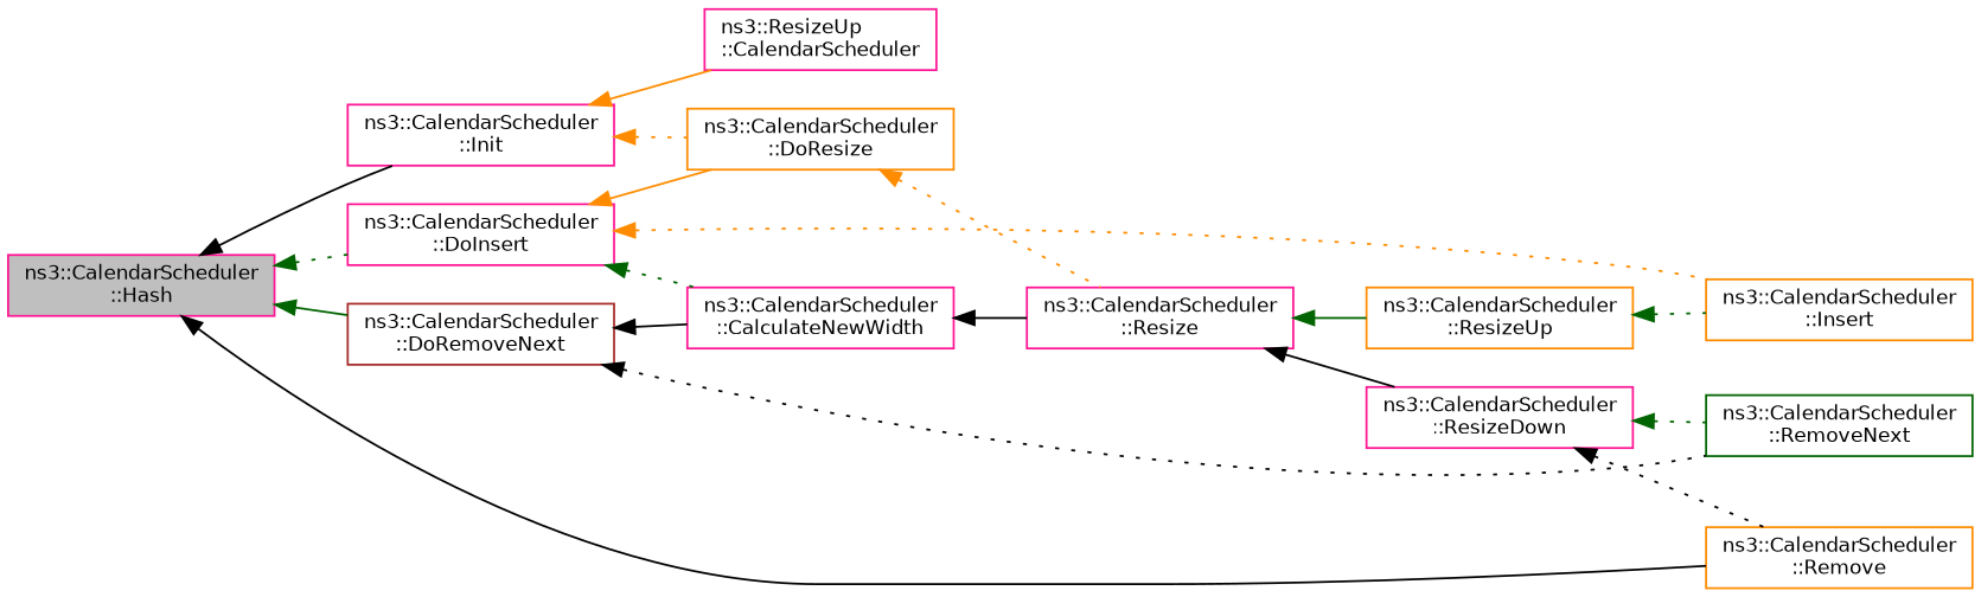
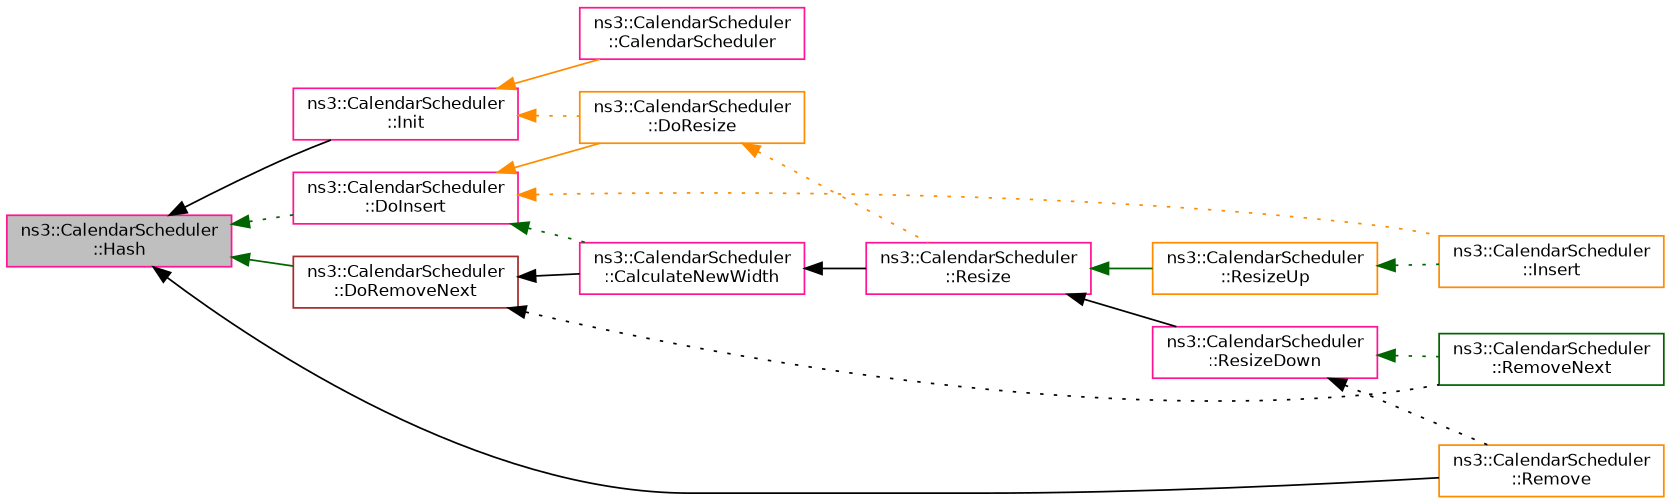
  digraph {
    rankdir=LR
    node [color=deeppink fillcolor=white fontname=Helvetica fontsize=10 shape=record style=filled]
    edge [color=black dir=back fontname=Helvetica fontsize=10 labelfontname=Helvetica labelfontsize=10 style=solid]
    n1 [fillcolor=grey75 fontcolor=black height=0.2 label="ns3::CalendarScheduler\l::Hash" width=0.4]
    n2 [height=0.2 label="ns3::CalendarScheduler\l::Init" width=0.4]
    n3 [color=darkorange height=0.2 label="ns3::CalendarScheduler\l::Remove" width=0.4]
    n4 [height=0.2 label="ns3::CalendarScheduler\l::DoInsert" width=0.4]
    n5 [color=brown height=0.2 label="ns3::CalendarScheduler\l::DoRemoveNext" width=0.4]
-   n6 [height=0.2 label="ns3::ResizeUp\l::CalendarScheduler" width=0.4]
+   n6 [height=0.2 label="ns3::CalendarScheduler\l::CalendarScheduler" width=0.4]
    n7 [color=darkorange height=0.2 label="ns3::CalendarScheduler\l::DoResize" width=0.4]
    n8 [color=darkorange height=0.2 label="ns3::CalendarScheduler\l::Insert" width=0.4]
    n9 [height=0.2 label="ns3::CalendarScheduler\l::CalculateNewWidth" width=0.4]
    n10 [color=darkgreen height=0.2 label="ns3::CalendarScheduler\l::RemoveNext" width=0.4]
    n11 [height=0.2 label="ns3::CalendarScheduler\l::Resize" width=0.4]
    n12 [color=darkorange height=0.2 label="ns3::CalendarScheduler\l::ResizeUp" width=0.4]
    n13 [height=0.2 label="ns3::CalendarScheduler\l::ResizeDown" width=0.4]
    n1 -> n2
    n1 -> n3
    n1 -> n4 [color=darkgreen style=dotted]
    n1 -> n5 [color=darkgreen]
    n2 -> n6 [color=darkorange]
    n2 -> n7 [color=darkorange style=dotted]
    n4 -> n7 [color=darkorange]
    n4 -> n8 [color=darkorange style=dotted]
    n4 -> n9 [color=darkgreen style=dotted]
    n5 -> n9
    n5 -> n10 [style=dotted]
    n7 -> n11 [color=darkorange style=dotted]
    n9 -> n11
    n11 -> n12 [color=darkgreen]
    n11 -> n13
    n12 -> n8 [color=darkgreen style=dotted]
    n13 -> n3 [style=dotted]
    n13 -> n10 [color=darkgreen style=dotted]
  }
